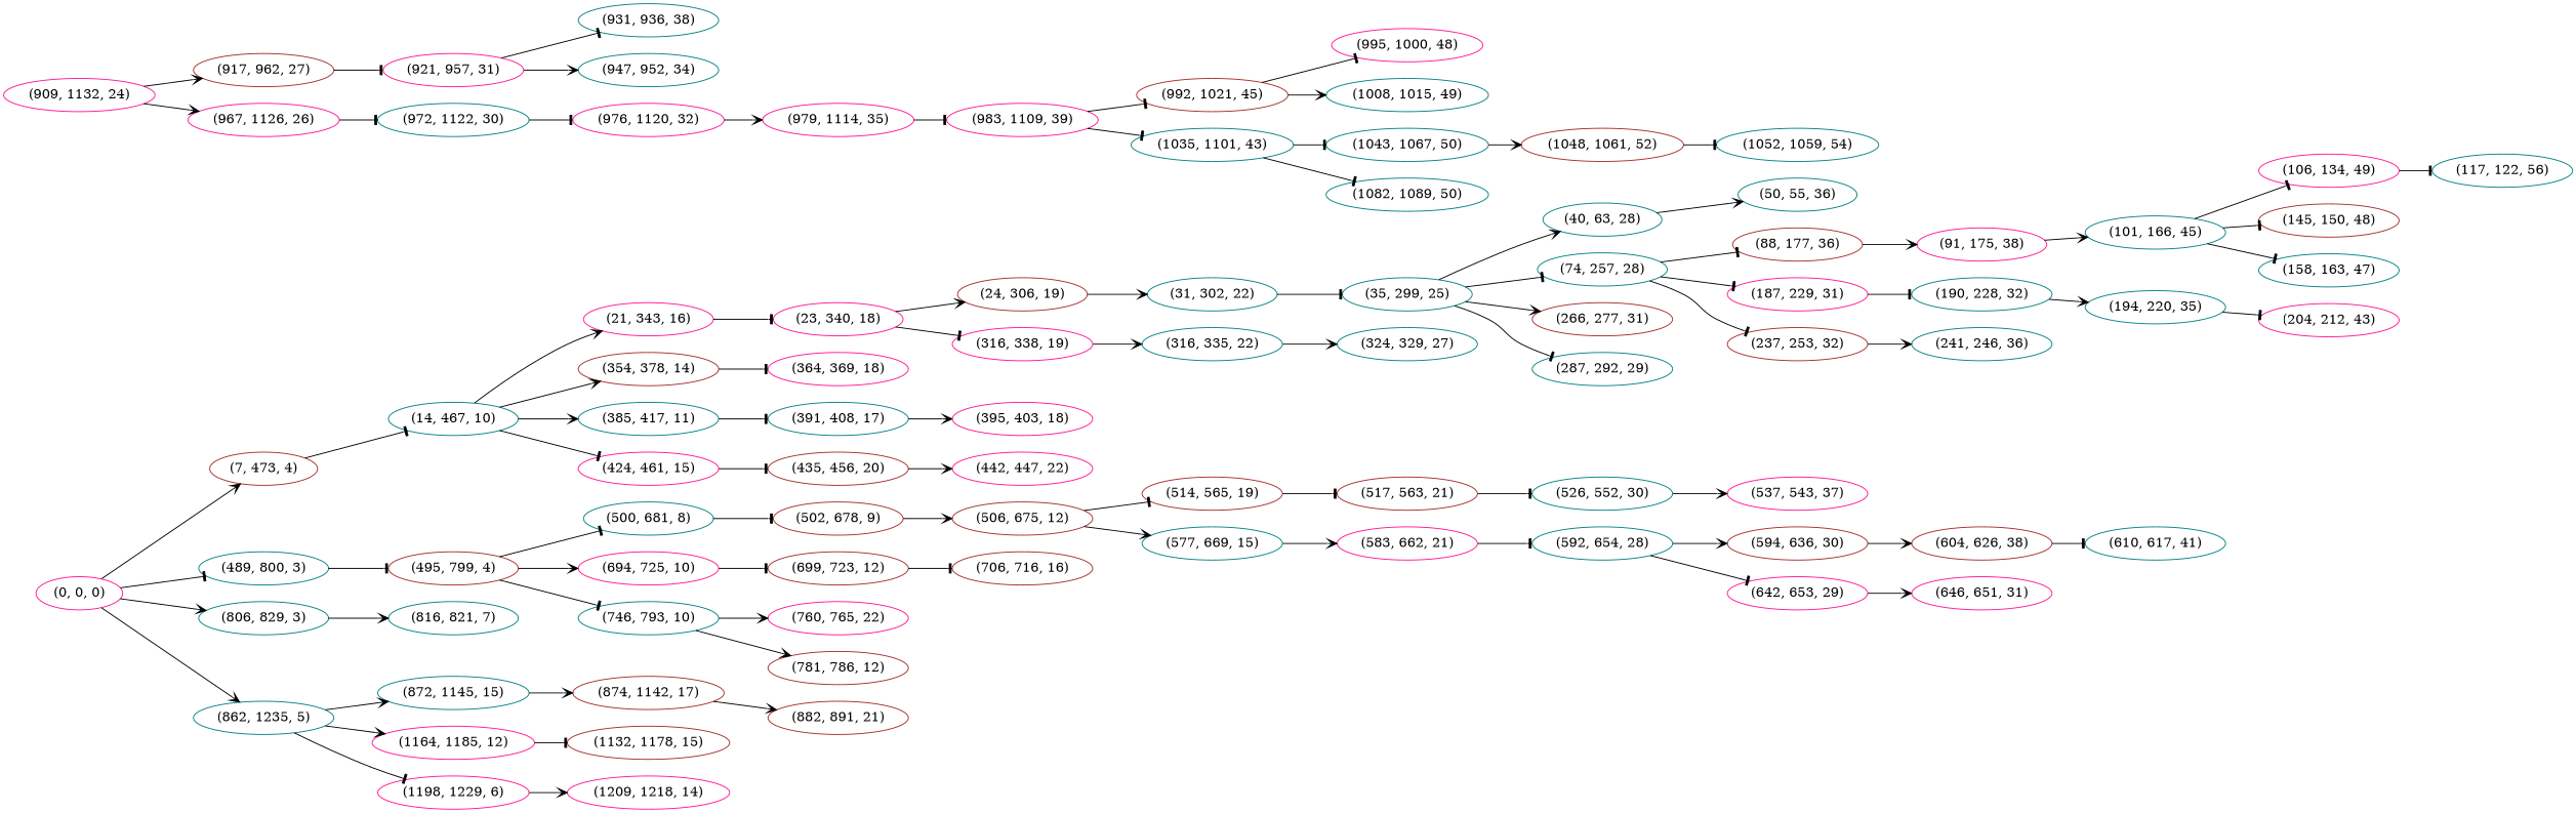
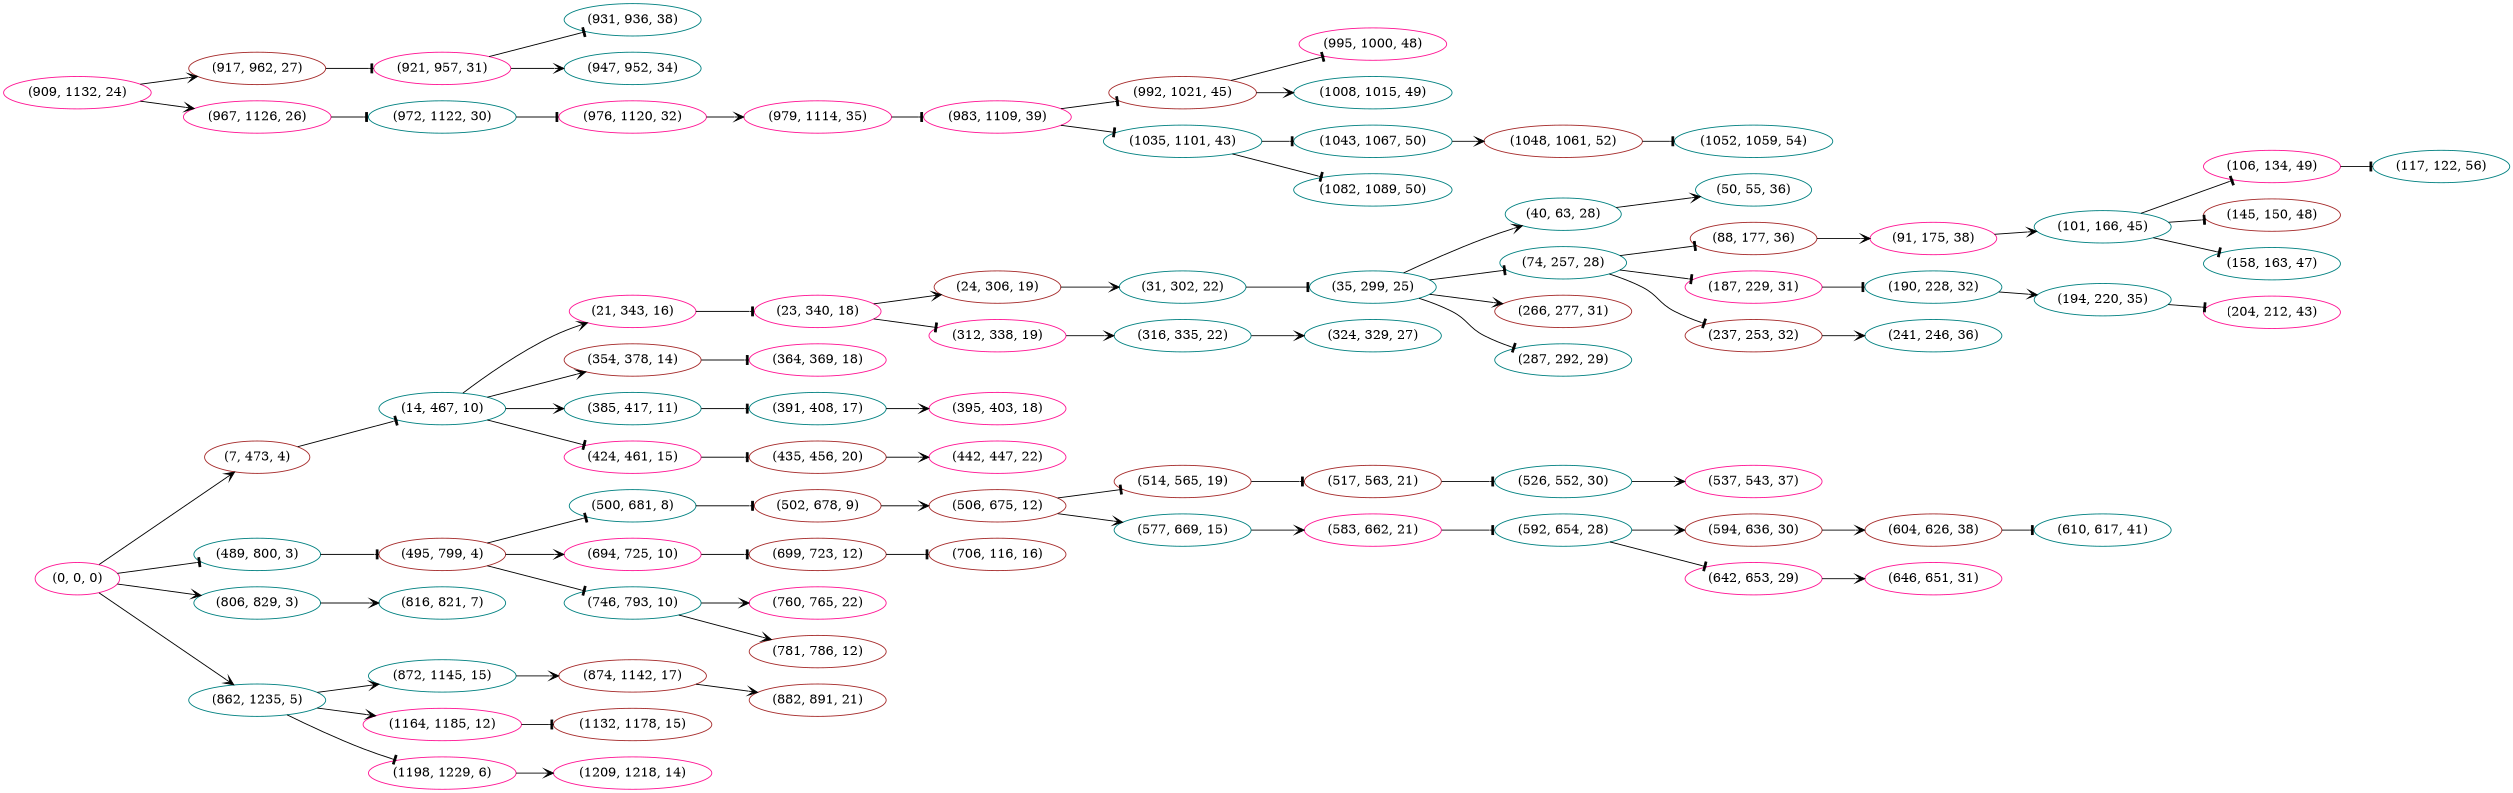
  digraph {
    rankdir=LR
    node [color=teal]
    edge [arrowhead=tee]
    "(0, 0, 0)" [color=deeppink]
    "(7, 473, 4)" [color=brown]
    "(489, 800, 3)"
    "(806, 829, 3)"
    "(862, 1235, 5)"
    "(14, 467, 10)"
    "(495, 799, 4)" [color=brown]
    "(816, 821, 7)"
    "(872, 1145, 15)"
    "(1164, 1185, 12)" [color=deeppink]
    "(1198, 1229, 6)" [color=deeppink]
    "(21, 343, 16)" [color=deeppink]
    "(354, 378, 14)" [color=brown]
    "(385, 417, 11)"
    "(424, 461, 15)" [color=deeppink]
    "(23, 340, 18)" [color=deeppink]
    "(364, 369, 18)" [color=deeppink]
    "(391, 408, 17)"
    "(435, 456, 20)" [color=brown]
    "(24, 306, 19)" [color=brown]
-   "(312, 338, 19)" [color=deeppink label="(316, 338, 19)"]
+   "(312, 338, 19)" [color=deeppink]
    "(31, 302, 22)"
    "(316, 335, 22)"
    "(35, 299, 25)"
    "(40, 63, 28)"
    "(74, 257, 28)"
    "(266, 277, 31)" [color=brown]
    "(287, 292, 29)"
    "(50, 55, 36)"
    "(88, 177, 36)" [color=brown]
    "(187, 229, 31)" [color=deeppink]
    "(237, 253, 32)" [color=brown]
    "(91, 175, 38)" [color=deeppink]
    "(190, 228, 32)"
    "(241, 246, 36)"
    "(101, 166, 45)"
    "(106, 134, 49)" [color=deeppink]
    "(145, 150, 48)" [color=brown]
    "(158, 163, 47)"
    "(117, 122, 56)"
    "(194, 220, 35)"
    "(204, 212, 43)" [color=deeppink]
    "(324, 329, 27)"
    "(395, 403, 18)" [color=deeppink]
    "(442, 447, 22)" [color=deeppink]
    "(500, 681, 8)"
    "(694, 725, 10)" [color=deeppink]
    "(746, 793, 10)"
    "(502, 678, 9)" [color=brown]
    "(699, 723, 12)" [color=brown]
    "(760, 765, 22)" [color=deeppink]
    "(781, 786, 12)" [color=brown]
    "(506, 675, 12)" [color=brown]
    "(514, 565, 19)" [color=brown]
    "(577, 669, 15)"
    "(517, 563, 21)" [color=brown]
    "(583, 662, 21)" [color=deeppink]
    "(526, 552, 30)"
    "(537, 543, 37)" [color=deeppink]
    "(592, 654, 28)"
    "(594, 636, 30)" [color=brown]
    "(642, 653, 29)" [color=deeppink]
    "(604, 626, 38)" [color=brown]
    "(646, 651, 31)" [color=deeppink]
    "(610, 617, 41)"
-   "(706, 716, 16)" [color=brown]
+   "(706, 716, 16)" [color=brown label="(706, 116, 16)"]
    "(874, 1142, 17)" [color=brown]
    n68 [color=brown label="(1132, 1178, 15)"]
    "(1209, 1218, 14)" [color=deeppink]
    "(882, 891, 21)" [color=brown]
    "(909, 1132, 24)" [color=deeppink]
    "(917, 962, 27)" [color=brown]
    "(967, 1126, 26)" [color=deeppink]
    "(921, 957, 31)" [color=deeppink]
    "(972, 1122, 30)"
    "(931, 936, 38)"
    "(947, 952, 34)"
    "(976, 1120, 32)" [color=deeppink]
    "(979, 1114, 35)" [color=deeppink]
    "(983, 1109, 39)" [color=deeppink]
    "(992, 1021, 45)" [color=brown]
    "(1035, 1101, 43)"
    "(995, 1000, 48)" [color=deeppink]
    "(1008, 1015, 49)"
    "(1043, 1067, 50)"
    "(1082, 1089, 50)"
    "(1048, 1061, 52)" [color=brown]
    "(1052, 1059, 54)"
    "(0, 0, 0)" -> "(7, 473, 4)" [arrowhead=vee]
    "(0, 0, 0)" -> "(489, 800, 3)"
    "(0, 0, 0)" -> "(806, 829, 3)" [arrowhead=vee]
    "(0, 0, 0)" -> "(862, 1235, 5)" [arrowhead=vee]
    "(7, 473, 4)" -> "(14, 467, 10)"
    "(489, 800, 3)" -> "(495, 799, 4)"
    "(806, 829, 3)" -> "(816, 821, 7)" [arrowhead=vee]
    "(862, 1235, 5)" -> "(872, 1145, 15)" [arrowhead=vee]
    "(862, 1235, 5)" -> "(1164, 1185, 12)" [arrowhead=vee]
    "(862, 1235, 5)" -> "(1198, 1229, 6)"
    "(14, 467, 10)" -> "(21, 343, 16)" [arrowhead=vee]
    "(14, 467, 10)" -> "(354, 378, 14)" [arrowhead=vee]
    "(14, 467, 10)" -> "(385, 417, 11)" [arrowhead=vee]
    "(14, 467, 10)" -> "(424, 461, 15)"
    "(495, 799, 4)" -> "(500, 681, 8)"
    "(495, 799, 4)" -> "(694, 725, 10)" [arrowhead=vee]
    "(495, 799, 4)" -> "(746, 793, 10)"
    "(872, 1145, 15)" -> "(874, 1142, 17)" [arrowhead=vee]
    "(1164, 1185, 12)" -> n68
    "(1198, 1229, 6)" -> "(1209, 1218, 14)" [arrowhead=vee]
    "(21, 343, 16)" -> "(23, 340, 18)"
    "(354, 378, 14)" -> "(364, 369, 18)"
    "(385, 417, 11)" -> "(391, 408, 17)"
    "(424, 461, 15)" -> "(435, 456, 20)"
    "(23, 340, 18)" -> "(24, 306, 19)" [arrowhead=vee]
    "(23, 340, 18)" -> "(312, 338, 19)"
    "(391, 408, 17)" -> "(395, 403, 18)" [arrowhead=vee]
    "(435, 456, 20)" -> "(442, 447, 22)" [arrowhead=vee]
    "(24, 306, 19)" -> "(31, 302, 22)" [arrowhead=vee]
    "(312, 338, 19)" -> "(316, 335, 22)" [arrowhead=vee]
    "(31, 302, 22)" -> "(35, 299, 25)"
    "(316, 335, 22)" -> "(324, 329, 27)" [arrowhead=vee]
    "(35, 299, 25)" -> "(40, 63, 28)" [arrowhead=vee]
    "(35, 299, 25)" -> "(74, 257, 28)"
    "(35, 299, 25)" -> "(266, 277, 31)" [arrowhead=vee]
    "(35, 299, 25)" -> "(287, 292, 29)"
    "(40, 63, 28)" -> "(50, 55, 36)" [arrowhead=vee]
    "(74, 257, 28)" -> "(88, 177, 36)"
    "(74, 257, 28)" -> "(187, 229, 31)"
    "(74, 257, 28)" -> "(237, 253, 32)"
    "(88, 177, 36)" -> "(91, 175, 38)" [arrowhead=vee]
    "(187, 229, 31)" -> "(190, 228, 32)"
    "(237, 253, 32)" -> "(241, 246, 36)" [arrowhead=vee]
    "(91, 175, 38)" -> "(101, 166, 45)" [arrowhead=vee]
    "(190, 228, 32)" -> "(194, 220, 35)" [arrowhead=vee]
    "(101, 166, 45)" -> "(106, 134, 49)"
    "(101, 166, 45)" -> "(145, 150, 48)"
    "(101, 166, 45)" -> "(158, 163, 47)"
    "(106, 134, 49)" -> "(117, 122, 56)"
    "(194, 220, 35)" -> "(204, 212, 43)"
    "(500, 681, 8)" -> "(502, 678, 9)"
    "(694, 725, 10)" -> "(699, 723, 12)"
    "(746, 793, 10)" -> "(760, 765, 22)" [arrowhead=vee]
    "(746, 793, 10)" -> "(781, 786, 12)" [arrowhead=vee]
    "(502, 678, 9)" -> "(506, 675, 12)" [arrowhead=vee]
    "(699, 723, 12)" -> "(706, 716, 16)"
    "(506, 675, 12)" -> "(514, 565, 19)"
    "(506, 675, 12)" -> "(577, 669, 15)" [arrowhead=vee]
    "(514, 565, 19)" -> "(517, 563, 21)"
    "(577, 669, 15)" -> "(583, 662, 21)" [arrowhead=vee]
    "(517, 563, 21)" -> "(526, 552, 30)"
    "(583, 662, 21)" -> "(592, 654, 28)"
    "(526, 552, 30)" -> "(537, 543, 37)" [arrowhead=vee]
    "(592, 654, 28)" -> "(594, 636, 30)" [arrowhead=vee]
    "(592, 654, 28)" -> "(642, 653, 29)"
    "(594, 636, 30)" -> "(604, 626, 38)" [arrowhead=vee]
    "(642, 653, 29)" -> "(646, 651, 31)" [arrowhead=vee]
    "(604, 626, 38)" -> "(610, 617, 41)"
    "(874, 1142, 17)" -> "(882, 891, 21)" [arrowhead=vee]
    "(909, 1132, 24)" -> "(917, 962, 27)" [arrowhead=vee]
    "(909, 1132, 24)" -> "(967, 1126, 26)" [arrowhead=vee]
    "(917, 962, 27)" -> "(921, 957, 31)"
    "(967, 1126, 26)" -> "(972, 1122, 30)"
    "(921, 957, 31)" -> "(931, 936, 38)"
    "(921, 957, 31)" -> "(947, 952, 34)" [arrowhead=vee]
    "(972, 1122, 30)" -> "(976, 1120, 32)"
    "(976, 1120, 32)" -> "(979, 1114, 35)" [arrowhead=vee]
    "(979, 1114, 35)" -> "(983, 1109, 39)"
    "(983, 1109, 39)" -> "(992, 1021, 45)"
    "(983, 1109, 39)" -> "(1035, 1101, 43)"
    "(992, 1021, 45)" -> "(995, 1000, 48)"
    "(992, 1021, 45)" -> "(1008, 1015, 49)" [arrowhead=vee]
    "(1035, 1101, 43)" -> "(1043, 1067, 50)"
    "(1035, 1101, 43)" -> "(1082, 1089, 50)"
    "(1043, 1067, 50)" -> "(1048, 1061, 52)" [arrowhead=vee]
    "(1048, 1061, 52)" -> "(1052, 1059, 54)"
  }
